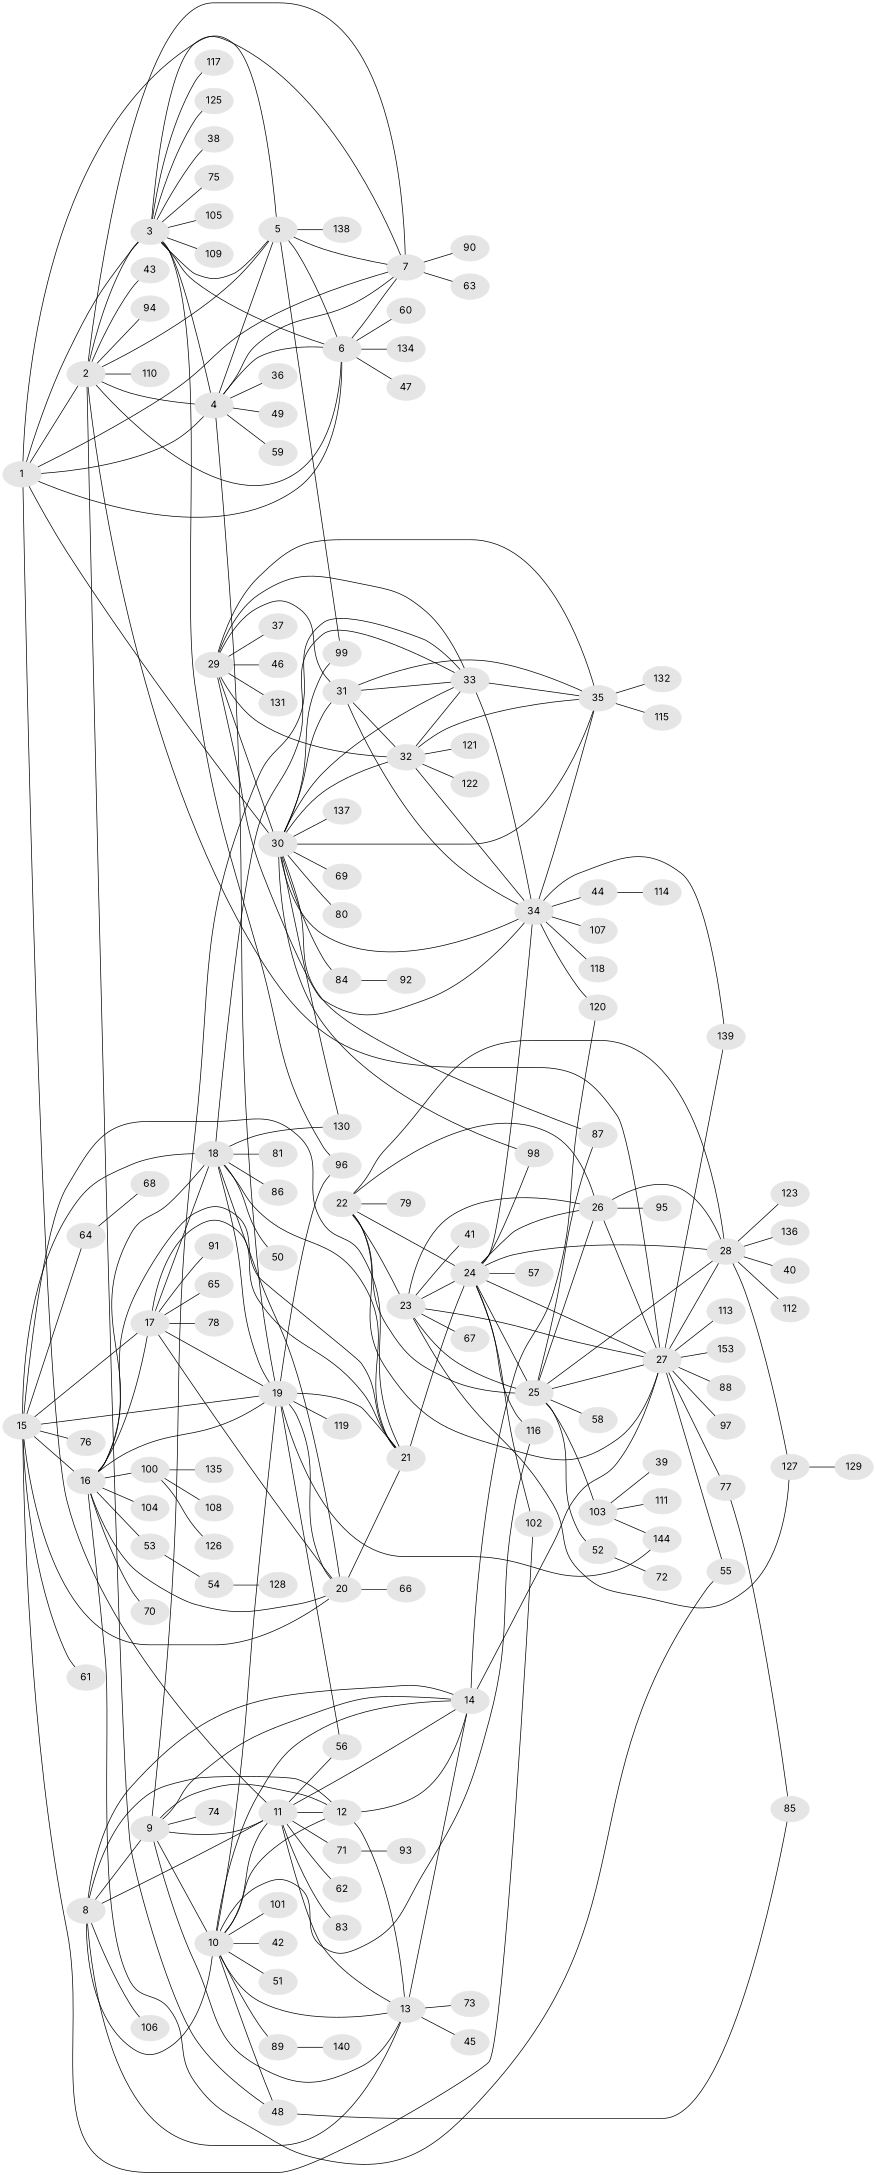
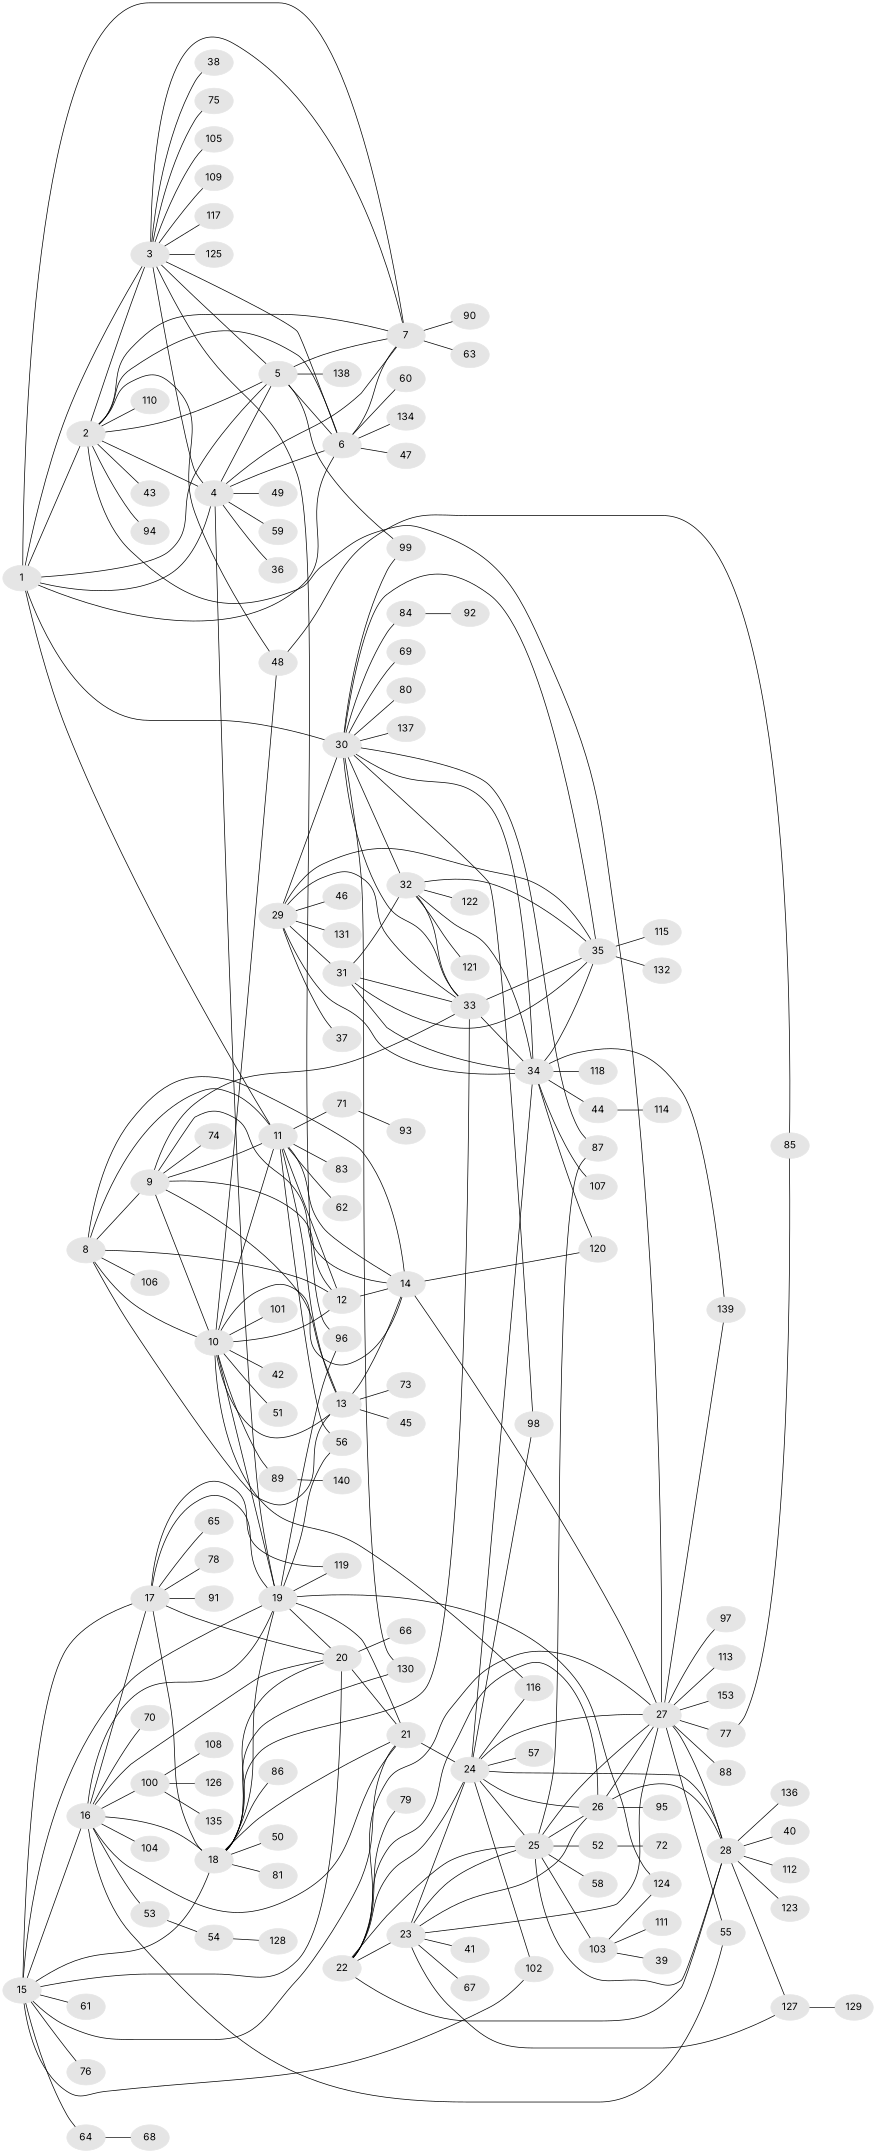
  graph {
    fontname=Inter
    rankdir=LR
    node [color=gray90 fontname=Inter style=filled]
    edge [fontname=Inter]
    1
    2
    3
    4
    5
    6
    7
    11
    30
    27
    43
    48
    94
    110
    38
    75
    96
    105
    109
    117
    125
    19
    36
    49
    59
    99
    138
    47
    60
    134
    63
    90
    12
    13
    14
    56
    62
    71
    83
    33
    130
    34
    98
    87
    31
    32
    35
    69
    80
    84
    137
    55
    28
    77
    88
    97
    113
    n58 [label=153]
    139
    85
    20
    21
    119
-   124 [label=144]
+   124
    8
    9
    10
    106
    74
    42
    51
    89
    101
    116
    45
    73
    120
    140
    93
    15
    16
    17
    18
    61
    64
    76
    102
    53
    70
    100
    104
    65
    78
    91
    50
    81
    86
    66
    24
    68
    54
    108
    126
    135
    25
    26
    57
    22
    23
    79
    41
    67
    127
    52
    58
    103
    95
    40
    112
    123
    136
    44
    107
    118
    72
    39
    111
    129
    29
    37
    46
    131
    121
    122
    115
    132
    92
    114
    128
    1 -- 2
    1 -- 3
    1 -- 4
    1 -- 5
    1 -- 6
    1 -- 7
    1 -- 11
    1 -- 30
    2 -- 3
    2 -- 4
    2 -- 5
    2 -- 6
    2 -- 7
    2 -- 27
    2 -- 43
    2 -- 48
    2 -- 94
    2 -- 110
    3 -- 4
    3 -- 5
    3 -- 6
    3 -- 7
    3 -- 38
    3 -- 75
    3 -- 96
    3 -- 105
    3 -- 109
    3 -- 117
    3 -- 125
    4 -- 5
    4 -- 6
    4 -- 7
    4 -- 19
    4 -- 36
    4 -- 49
    4 -- 59
    5 -- 6
    5 -- 7
    5 -- 99
    5 -- 138
    6 -- 7
    6 -- 47
    6 -- 60
    6 -- 134
    7 -- 63
    7 -- 90
    11 -- 12
    11 -- 13
    11 -- 14
    11 -- 56
    11 -- 62
    11 -- 71
    11 -- 83
    30 -- 99
    30 -- 33
    30 -- 130
    30 -- 34
    30 -- 98
    30 -- 87
-   30 -- 31
    30 -- 32
    30 -- 35
    30 -- 69
    30 -- 80
    30 -- 84
    30 -- 137
    27 -- 55
    27 -- 28
    27 -- 77
    27 -- 88
    27 -- 97
    27 -- 113
    27 -- n58
    27 -- 139
    48 -- 85
    19 -- 96
    19 -- 56
    19 -- 20
    19 -- 21
    19 -- 119
    19 -- 124
-   12 -- 13
    12 -- 14
    13 -- 14
    13 -- 45
    13 -- 73
    14 -- 27
    14 -- 120
    71 -- 93
    33 -- 34
    33 -- 35
    34 -- 35
    34 -- 139
    34 -- 120
    34 -- 44
    34 -- 107
    34 -- 118
    31 -- 33
    31 -- 34
    31 -- 32
    31 -- 35
    32 -- 33
    32 -- 34
    32 -- 35
    32 -- 121
    32 -- 122
    35 -- 115
    35 -- 132
    84 -- 92
    28 -- 127
    28 -- 40
    28 -- 112
    28 -- 123
    28 -- 136
    77 -- 85
    20 -- 21
    20 -- 66
    21 -- 24
    8 -- 11
    8 -- 12
    8 -- 13
    8 -- 14
    8 -- 9
    8 -- 10
    8 -- 106
    9 -- 11
    9 -- 12
    9 -- 13
    9 -- 14
    9 -- 33
    9 -- 10
    9 -- 74
    10 -- 11
    10 -- 48
    10 -- 19
    10 -- 12
    10 -- 13
    10 -- 14
    10 -- 42
    10 -- 51
    10 -- 89
    10 -- 101
    10 -- 116
    89 -- 140
    15 -- 19
    15 -- 20
    15 -- 21
    15 -- 16
    15 -- 17
    15 -- 18
    15 -- 61
    15 -- 64
    15 -- 76
    15 -- 102
    16 -- 19
    16 -- 55
    16 -- 20
    16 -- 21
    16 -- 17
    16 -- 18
    16 -- 53
    16 -- 70
    16 -- 100
    16 -- 104
    17 -- 19
    17 -- 20
-   17 -- 21
+   17 -- 119
    17 -- 18
    17 -- 65
    17 -- 78
    17 -- 91
    18 -- 19
    18 -- 33
    18 -- 130
    18 -- 20
    18 -- 21
    18 -- 50
    18 -- 81
    18 -- 86
    64 -- 68
    53 -- 54
    100 -- 108
    100 -- 126
    100 -- 135
    24 -- 27
    24 -- 34
    24 -- 98
    24 -- 28
    24 -- 116
    24 -- 102
    24 -- 25
    24 -- 26
    24 -- 57
    54 -- 128
    25 -- 27
    25 -- 87
    25 -- 28
    25 -- 26
    25 -- 52
    25 -- 58
    25 -- 103
    26 -- 27
    26 -- 28
    26 -- 95
    22 -- 27
    22 -- 28
    22 -- 24
    22 -- 25
    22 -- 26
    22 -- 23
    22 -- 79
    23 -- 27
    23 -- 24
    23 -- 25
    23 -- 26
    23 -- 41
    23 -- 67
    23 -- 127
    127 -- 129
    52 -- 72
    103 -- 124
    103 -- 39
    103 -- 111
    44 -- 114
    29 -- 30
    29 -- 33
    29 -- 34
    29 -- 31
-   29 -- 32
    29 -- 35
    29 -- 37
    29 -- 46
    29 -- 131
  }
